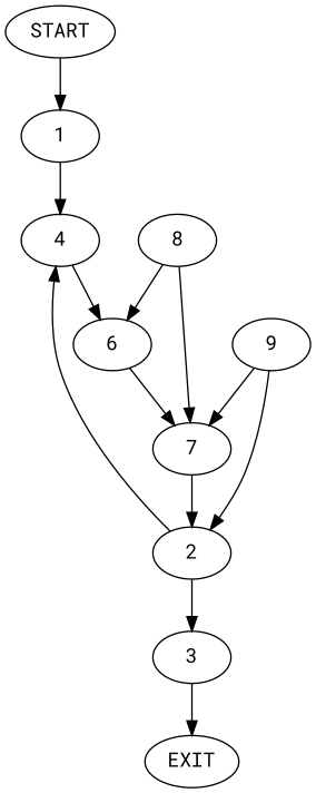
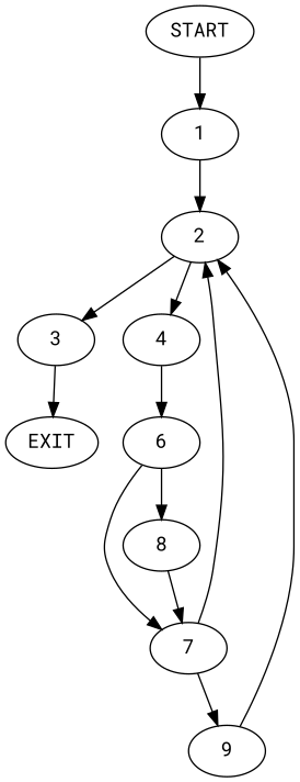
  digraph {
    fontname="Roboto Mono"
    node [fontname="Roboto Mono"]
    edge [fontname="Roboto Mono"]
    n1 [label=START]
    1
    2
    n4 [label=EXIT]
    3
    4
    6
    7
    8
    9
    n1 -> 1
-   1 -> 4
+   1 -> 2
    2 -> 3
    2 -> 4
    3 -> n4
    4 -> 6
    6 -> 7
-   8 -> 6
+   6 -> 8
    7 -> 2
-   9 -> 7
+   7 -> 9
    8 -> 7
    9 -> 2
  }
